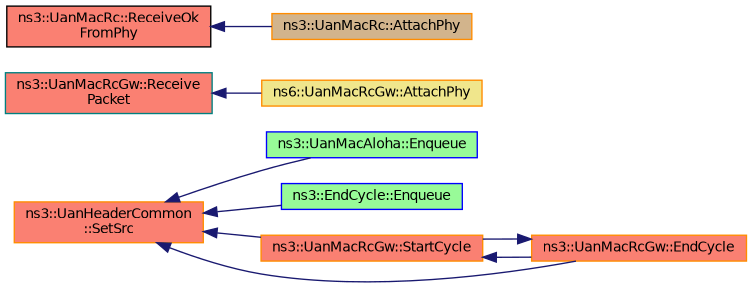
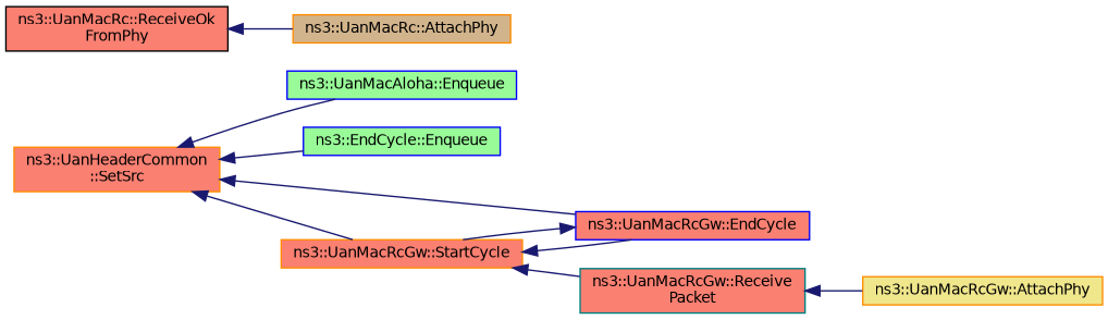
  digraph {
    rankdir=LR
    node [color=darkorange fillcolor=salmon fontname=Helvetica fontsize=10 shape=record style=filled]
    edge [color=midnightblue dir=back fontname=Helvetica fontsize=10 labelfontname=Helvetica labelfontsize=10 style=solid]
    n1 [fontcolor=black height=0.2 label="ns3::UanHeaderCommon\l::SetSrc" width=0.4]
    n2 [color=blue fillcolor=palegreen height=0.2 label="ns3::UanMacAloha::Enqueue" width=0.4]
    n3 [color=blue fillcolor=palegreen height=0.2 label="ns3::EndCycle::Enqueue" width=0.4]
    n4 [height=0.2 label="ns3::UanMacRcGw::StartCycle" width=0.4]
-   n5 [height=0.2 label="ns3::UanMacRcGw::EndCycle" width=0.4]
+   n5 [color=blue height=0.2 label="ns3::UanMacRcGw::EndCycle" width=0.4]
    n6 [color=teal height=0.2 label="ns3::UanMacRcGw::Receive\lPacket" width=0.4]
-   n7 [fillcolor=khaki height=0.2 label="ns6::UanMacRcGw::AttachPhy" width=0.4]
+   n7 [fillcolor=khaki height=0.2 label="ns3::UanMacRcGw::AttachPhy" width=0.4]
    n8 [color=black height=0.2 label="ns3::UanMacRc::ReceiveOk\lFromPhy" width=0.4]
    n9 [fillcolor=tan height=0.2 label="ns3::UanMacRc::AttachPhy" width=0.4]
    n1 -> n2
    n1 -> n3
    n1 -> n4
    n1 -> n5
    n4 -> n5
+   n4 -> n6
    n5 -> n4
    n6 -> n7
    n8 -> n9
  }
